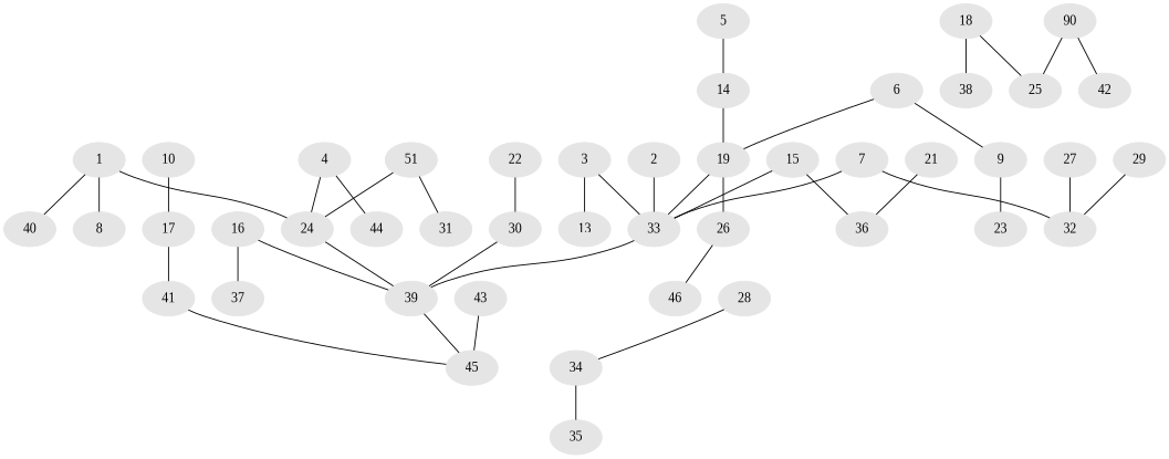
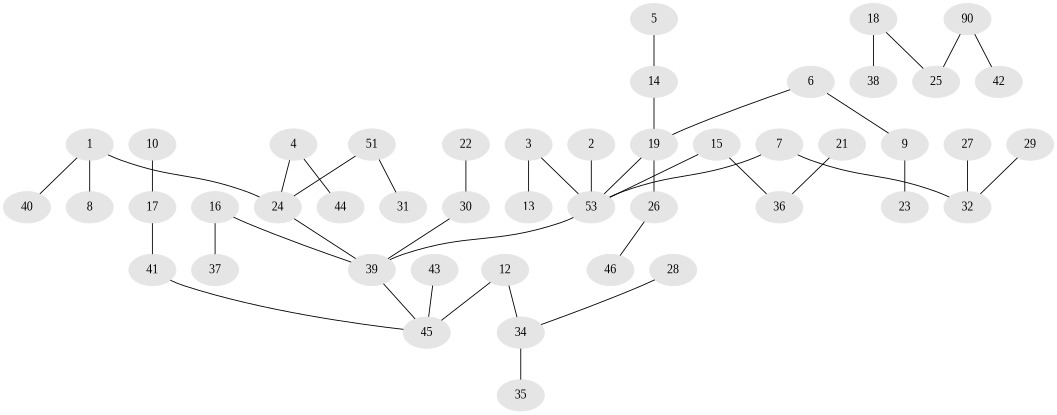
  graph {
    fontname="Liberation Serif"
    node [color=gray90 fontname="Liberation Serif" style=filled]
    edge [fontname="Liberation Serif" weight=1.0]
    1
    8
    24
    40
    39
    2
-   33
+   33 [label=53]
    3
    13
    4
    44
    5
    14
    19
    6
    9
    23
    26
    7
    32
    10
    17
    41
    n24 [label=51]
    31
+   12
    34
    45
    35
    15
    36
    16
    37
    18
    25
    38
    46
    n38 [label=90]
    42
    21
    22
    30
    27
    28
    29
    43
    1 -- 8
    1 -- 24
    1 -- 40
    24 -- 39
    39 -- 45
    2 -- 33
    33 -- 39
    3 -- 33
    3 -- 13
    4 -- 24
    4 -- 44
    5 -- 14
    14 -- 19
    19 -- 33
    19 -- 26
    6 -- 19
    6 -- 9
    9 -- 23
    26 -- 46
    7 -- 33
    7 -- 32
    10 -- 17
    17 -- 41
    41 -- 45
    n24 -- 24
    n24 -- 31
+   12 -- 34
+   12 -- 45
    34 -- 35
    15 -- 33
    15 -- 36
    16 -- 39
    16 -- 37
    18 -- 25
    18 -- 38
    n38 -- 25
    n38 -- 42
    21 -- 36
    22 -- 30
    30 -- 39
    27 -- 32
    28 -- 34
    29 -- 32
    43 -- 45
  }
